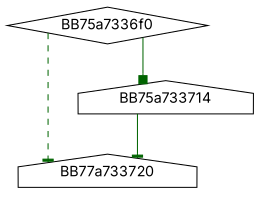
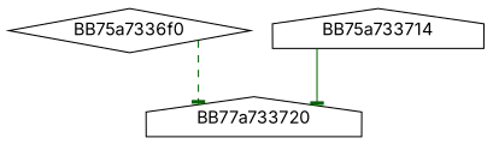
  digraph {
    fontname=Inter
    splines=ortho
    node [fontname=Inter shape=house]
    edge [arrowhead=tee color=darkgreen fontname=Inter style=solid]
    BB75a7336f0 [shape=diamond]
    n2 [label=BB77a733720]
    BB75a733714
    BB75a7336f0 -> n2 [style=dashed]
-   BB75a7336f0 -> BB75a733714 [arrowhead=box]
    BB75a733714 -> n2
  }
